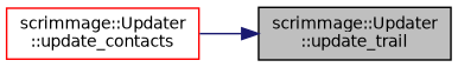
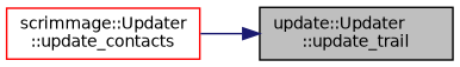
  digraph {
    rankdir=RL
    node [fontname=Helvetica fontsize=10 shape=record style=filled]
-   n1 [color=black fillcolor=grey75 fontcolor=black height=0.2 label="scrimmage::Updater\l::update_trail" width=0.4]
+   n1 [color=black fillcolor=grey75 fontcolor=black height=0.2 label="update::Updater\l::update_trail" width=0.4]
    n2 [color=red fillcolor=white height=0.2 label="scrimmage::Updater\l::update_contacts" width=0.4]
    n1 -> n2 [color=midnightblue dir=back fontname=Helvetica fontsize=10 labelfontname=Helvetica labelfontsize=10 style=solid]
  }
